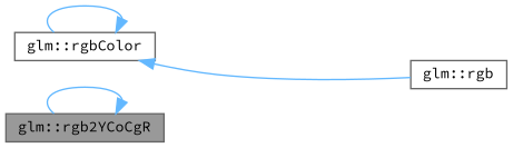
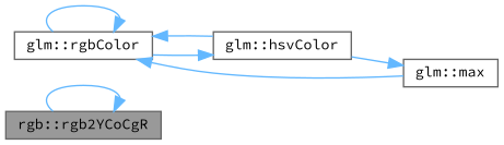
  digraph {
    fontname="Source Code Pro"
    rankdir=LR
    node [color=grey40 fillcolor=white fontname="Source Code Pro" fontsize=10 shape=box style=filled]
    edge [color=steelblue1 fontname="Source Code Pro" fontsize=10 labelfontname=Helvetica labelfontsize=10 style=solid]
-   n1 [color=gray40 fillcolor=grey60 fontcolor=black height=0.2 label="glm::rgb2YCoCgR" width=0.4]
+   n1 [color=gray40 fillcolor=grey60 fontcolor=black height=0.2 label="rgb::rgb2YCoCgR" width=0.4]
    n2 [height=0.2 label="glm::rgbColor" width=0.4]
-   n4 [height=0.2 label="glm::rgb" width=0.4]
+   n3 [height=0.2 label="glm::hsvColor" width=0.4]
+   n4 [height=0.2 label="glm::max" width=0.4]
    n1 -> n1
    n2 -> n2
+   n2 -> n3
+   n3 -> n2
+   n3 -> n4
    n4 -> n2
  }
